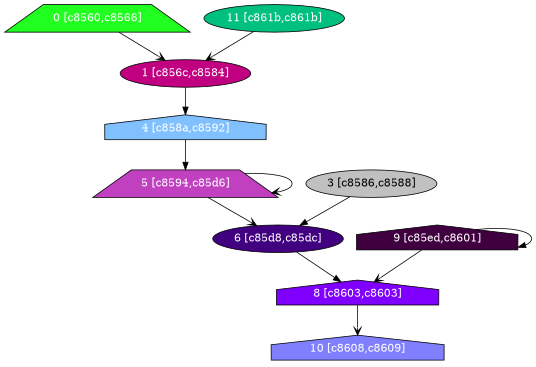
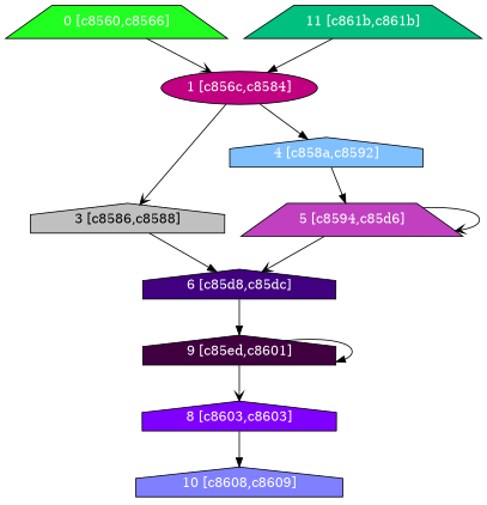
  digraph {
    node [fontcolor="#ffffff" shape=house style=filled]
    edge [arrowhead=vee]
    n1 [fillcolor="#20FF20" label="0 [c8560,c8566]" shape=trapezium]
    n2 [fillcolor="#C00080" label="1 [c856c,c8584]" shape=ellipse]
-   n3 [fillcolor="#C0C0C0" fontcolor="#000000" label="3 [c8586,c8588]" shape=ellipse]
+   n3 [fillcolor="#C0C0C0" fontcolor="#000000" label="3 [c8586,c8588]"]
    n4 [fillcolor="#80C0FF" label="4 [c858a,c8592]"]
-   n5 [fillcolor="#400080" label="6 [c85d8,c85dc]" shape=ellipse]
+   n5 [fillcolor="#400080" label="6 [c85d8,c85dc]"]
    n6 [fillcolor="#C040C0" label="5 [c8594,c85d6]" shape=trapezium]
    n7 [fillcolor="#8080FF" label="10 [c8608,c8609]"]
-   n8 [fillcolor="#00C080" label="11 [c861b,c861b]" shape=ellipse]
+   n8 [fillcolor="#00C080" label="11 [c861b,c861b]" shape=trapezium]
    n9 [fillcolor="#8000FF" label="8 [c8603,c8603]"]
    n10 [fillcolor="#400040" label="9 [c85ed,c8601]"]
    n1 -> n2
+   n2 -> n3
    n2 -> n4 [arrowhead=normal]
    n3 -> n5 [arrowhead=normal]
    n4 -> n6 [arrowhead=normal]
-   n5 -> n9 [arrowhead=normal]
+   n5 -> n10 [arrowhead=normal]
    n6 -> n5
    n6 -> n6
-   n8 -> n2
-   n9 -> n7
+   n8 -> n2 [arrowhead=normal]
+   n9 -> n7 [arrowhead=normal]
    n10 -> n9
    n10 -> n10 [arrowhead=normal]
  }
